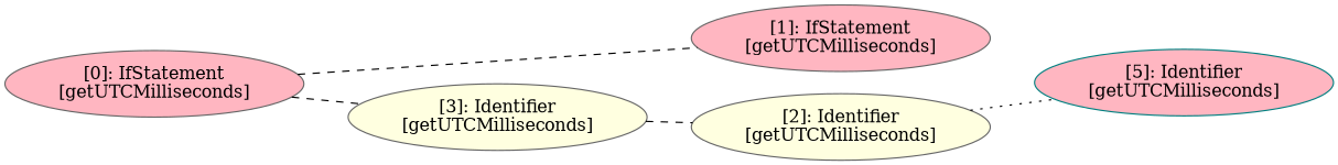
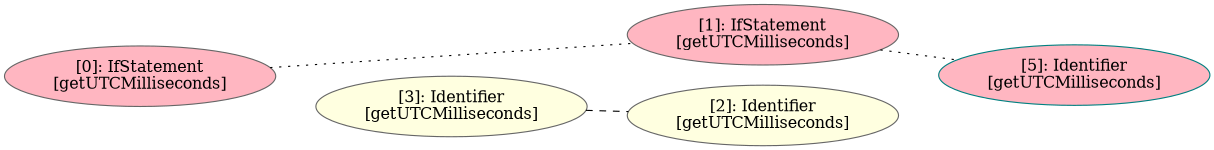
  graph {
    rankdir=LR
    node [color=gray40 fillcolor=lightpink style=filled]
    edge [style=dotted]
    n1 [label="[0]: IfStatement\n[getUTCMilliseconds]"]
    n2 [label="[1]: IfStatement\n[getUTCMilliseconds]"]
    n3 [fillcolor=lightyellow label="[3]: Identifier\n[getUTCMilliseconds]"]
    n4 [color=teal label="[5]: Identifier\n[getUTCMilliseconds]"]
    n5 [fillcolor=lightyellow label="[2]: Identifier\n[getUTCMilliseconds]"]
-   n1 -- n2 [style=dashed]
-   n1 -- n3 [style=dashed]
-   n5 -- n4
+   n1 -- n2
+   n2 -- n4
    n3 -- n5 [style=dashed]
  }
